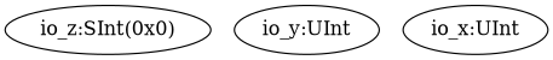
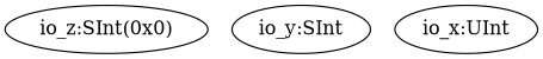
  digraph {
    rankdir=TB
    n1 [label="io_z:SInt(0x0)"]
-   n2 [label="io_y:UInt"]
+   n2 [label="io_y:SInt"]
    n3 [label="io_x:UInt"]
  }
